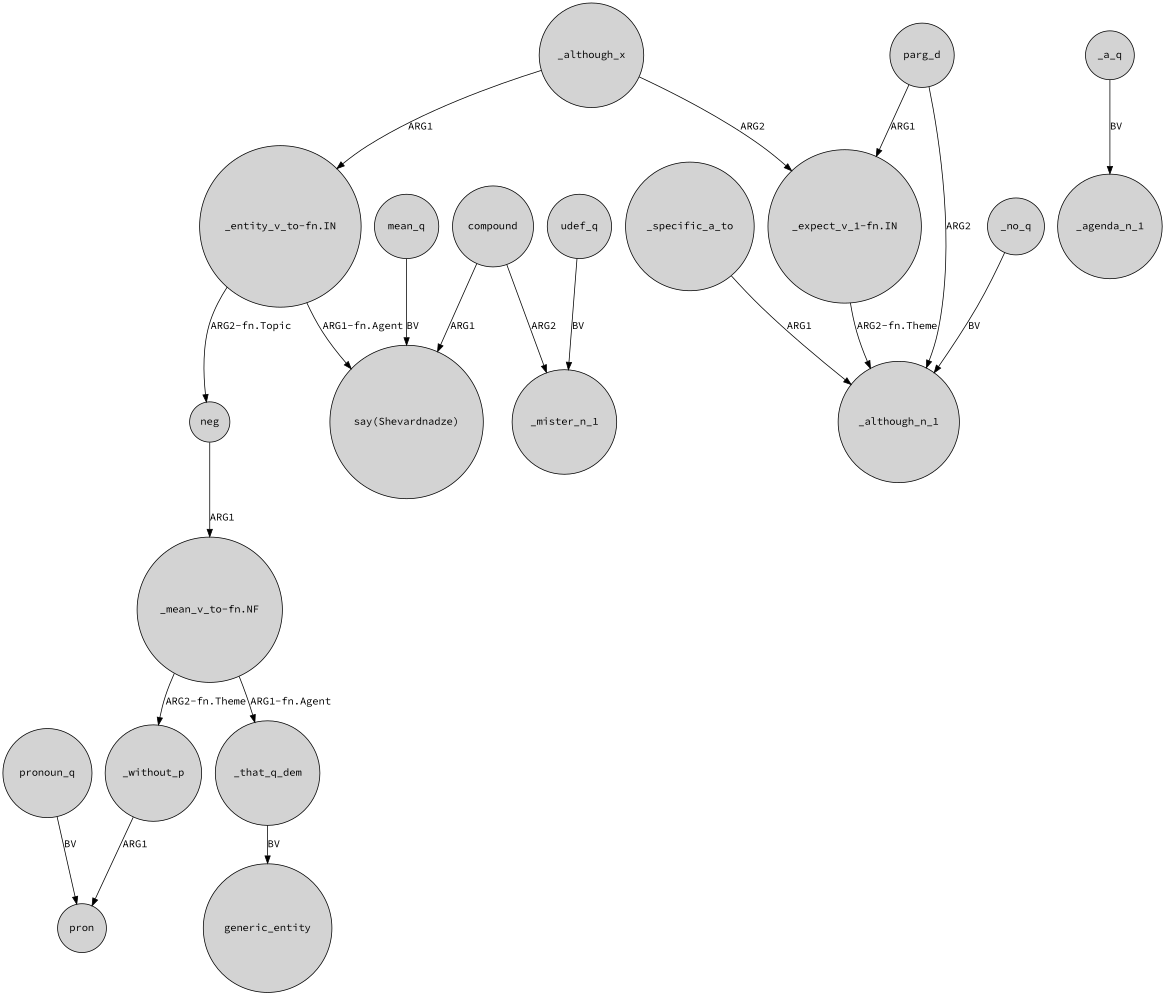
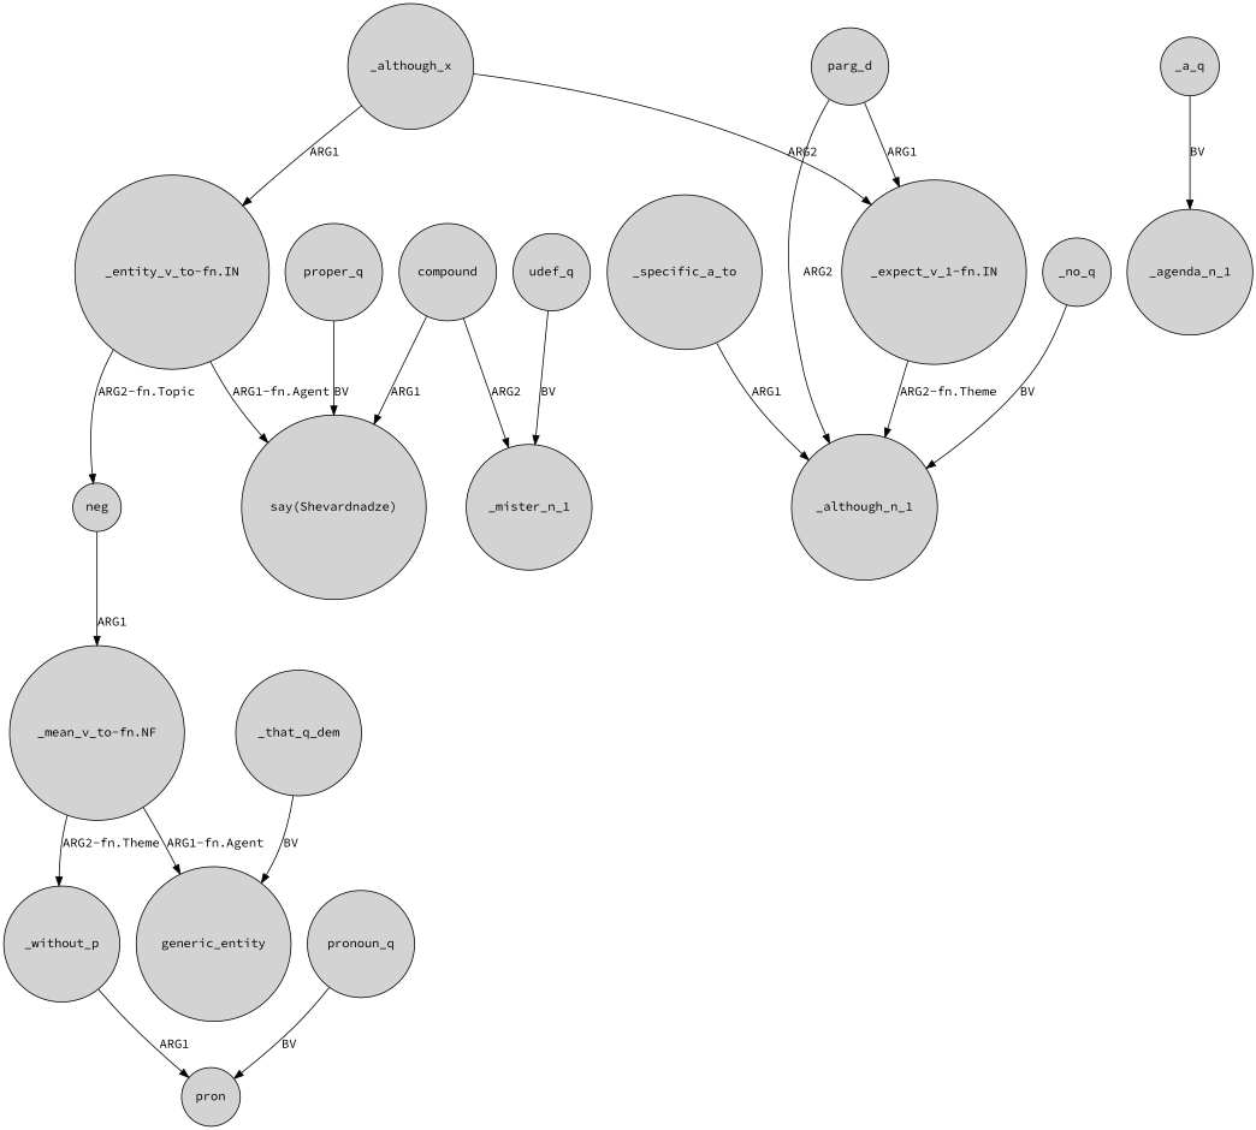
  digraph {
    fontname="Source Code Pro"
    node [fontname="Source Code Pro" shape=circle style=filled]
    edge [fontname="Source Code Pro"]
    "_mean_v_to-fn.NF"
    generic_entity
    _without_p
    pron
    n5 [label=_although_n_1]
    "_expect_v_1-fn.IN"
    _no_q
    _that_q_dem
    compound
    _mister_n_1
    n11 [label="say(Shevardnadze)"]
    udef_q
    _although_x
    n14 [label="_entity_v_to-fn.IN"]
    neg
    pronoun_q
    _specific_a_to
    _a_q
    _agenda_n_1
    parg_d
-   proper_q [label=mean_q]
-   "_mean_v_to-fn.NF" -> _that_q_dem [label="ARG1-fn.Agent"]
+   proper_q
+   "_mean_v_to-fn.NF" -> generic_entity [label="ARG1-fn.Agent"]
    "_mean_v_to-fn.NF" -> _without_p [label="ARG2-fn.Theme"]
    _without_p -> pron [label=ARG1]
    "_expect_v_1-fn.IN" -> n5 [label="ARG2-fn.Theme"]
    _no_q -> n5 [label=BV]
    _that_q_dem -> generic_entity [label=BV]
    compound -> _mister_n_1 [label=ARG2]
    compound -> n11 [label=ARG1]
    udef_q -> _mister_n_1 [label=BV]
    _although_x -> "_expect_v_1-fn.IN" [label=ARG2]
    _although_x -> n14 [label=ARG1]
    n14 -> n11 [label="ARG1-fn.Agent"]
    n14 -> neg [label="ARG2-fn.Topic"]
    neg -> "_mean_v_to-fn.NF" [label=ARG1]
    pronoun_q -> pron [label=BV]
    _specific_a_to -> n5 [label=ARG1]
    _a_q -> _agenda_n_1 [label=BV]
    parg_d -> n5 [label=ARG2]
    parg_d -> "_expect_v_1-fn.IN" [label=ARG1]
    proper_q -> n11 [label=BV]
  }
